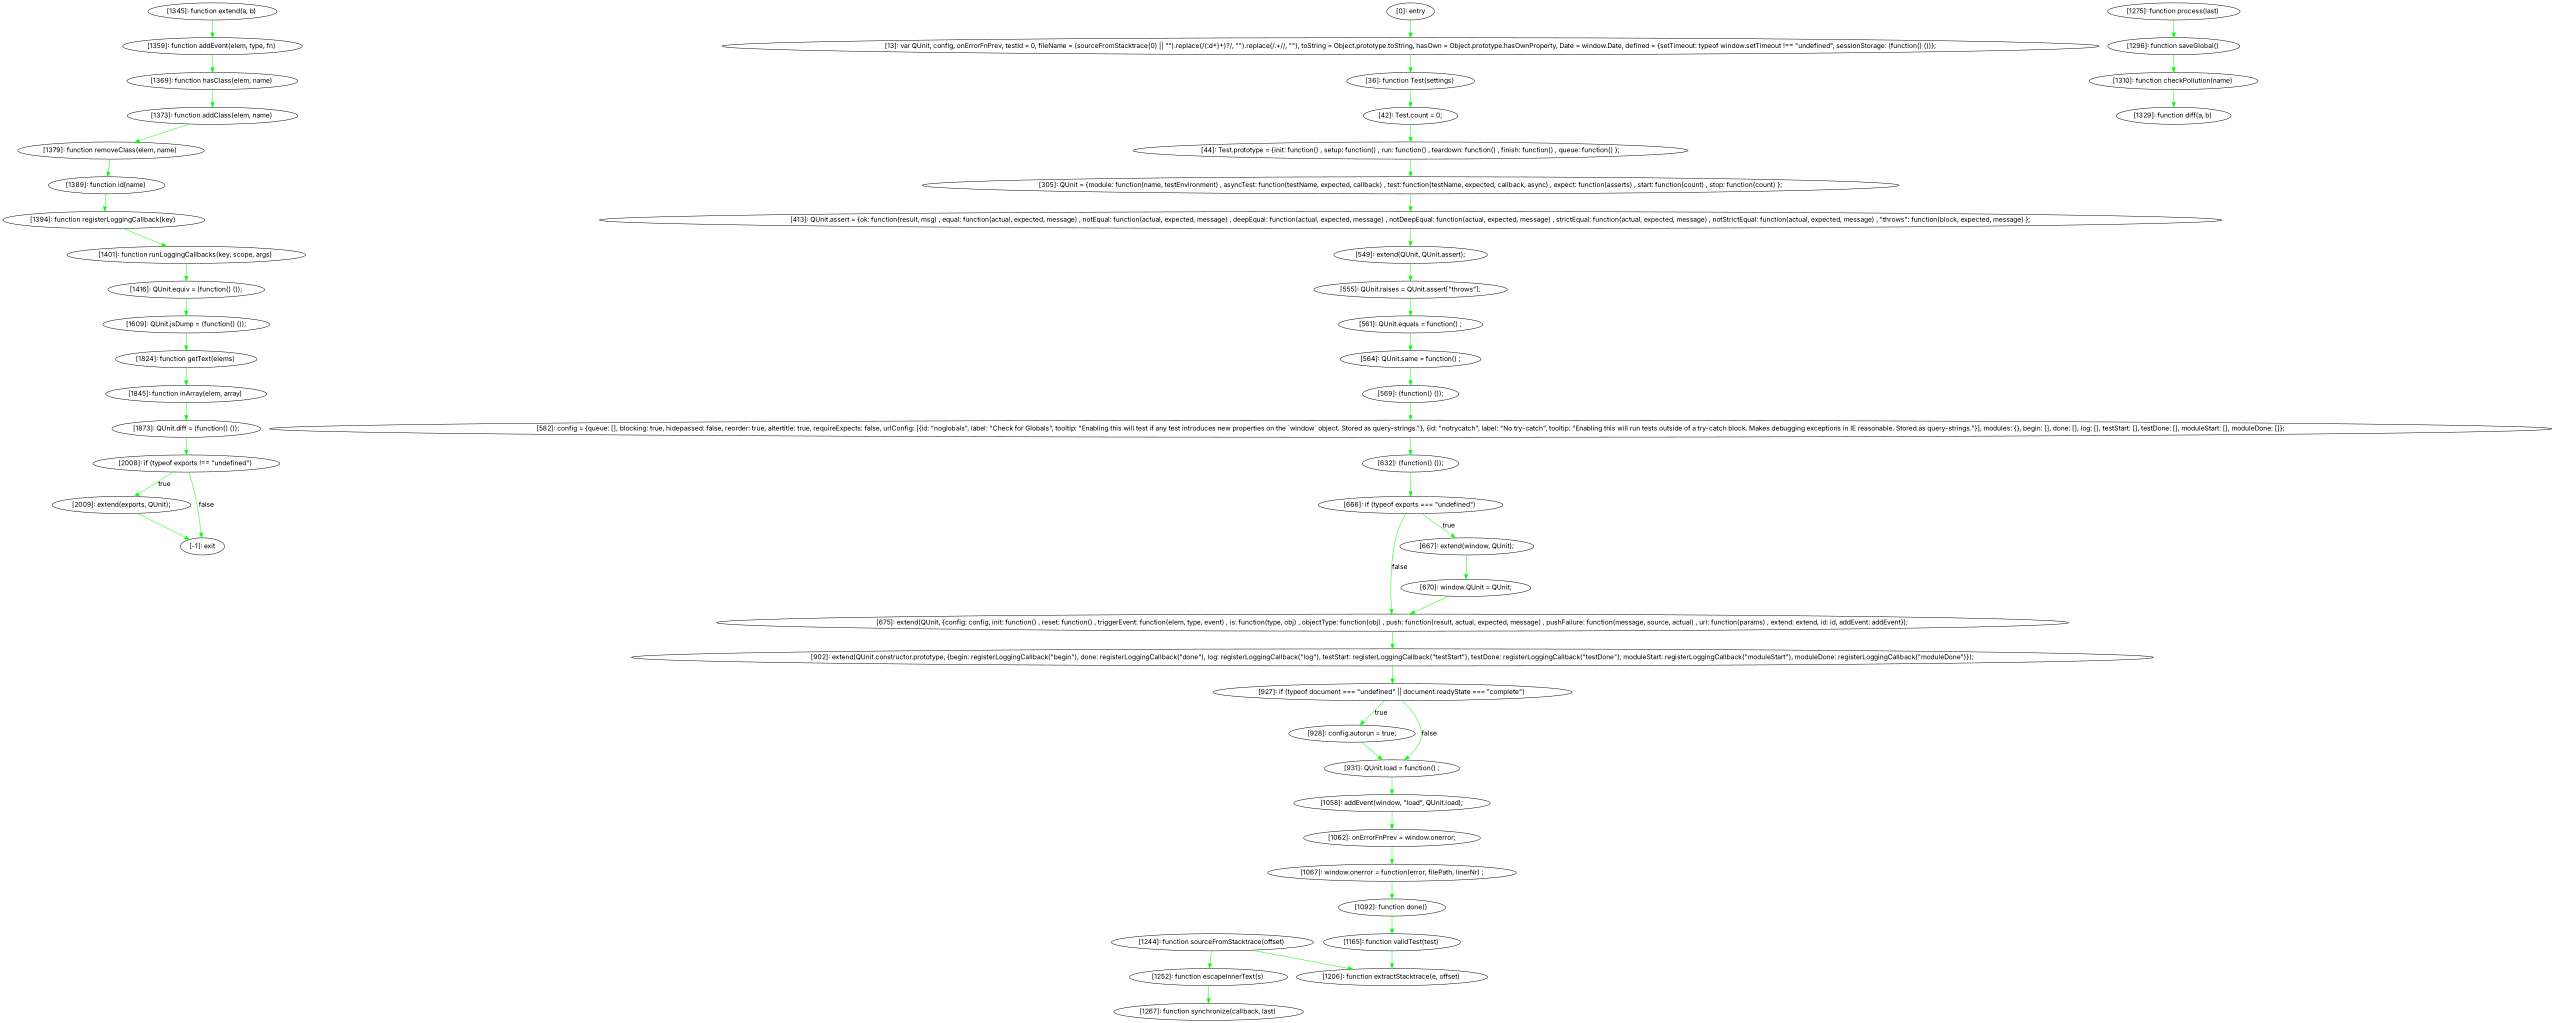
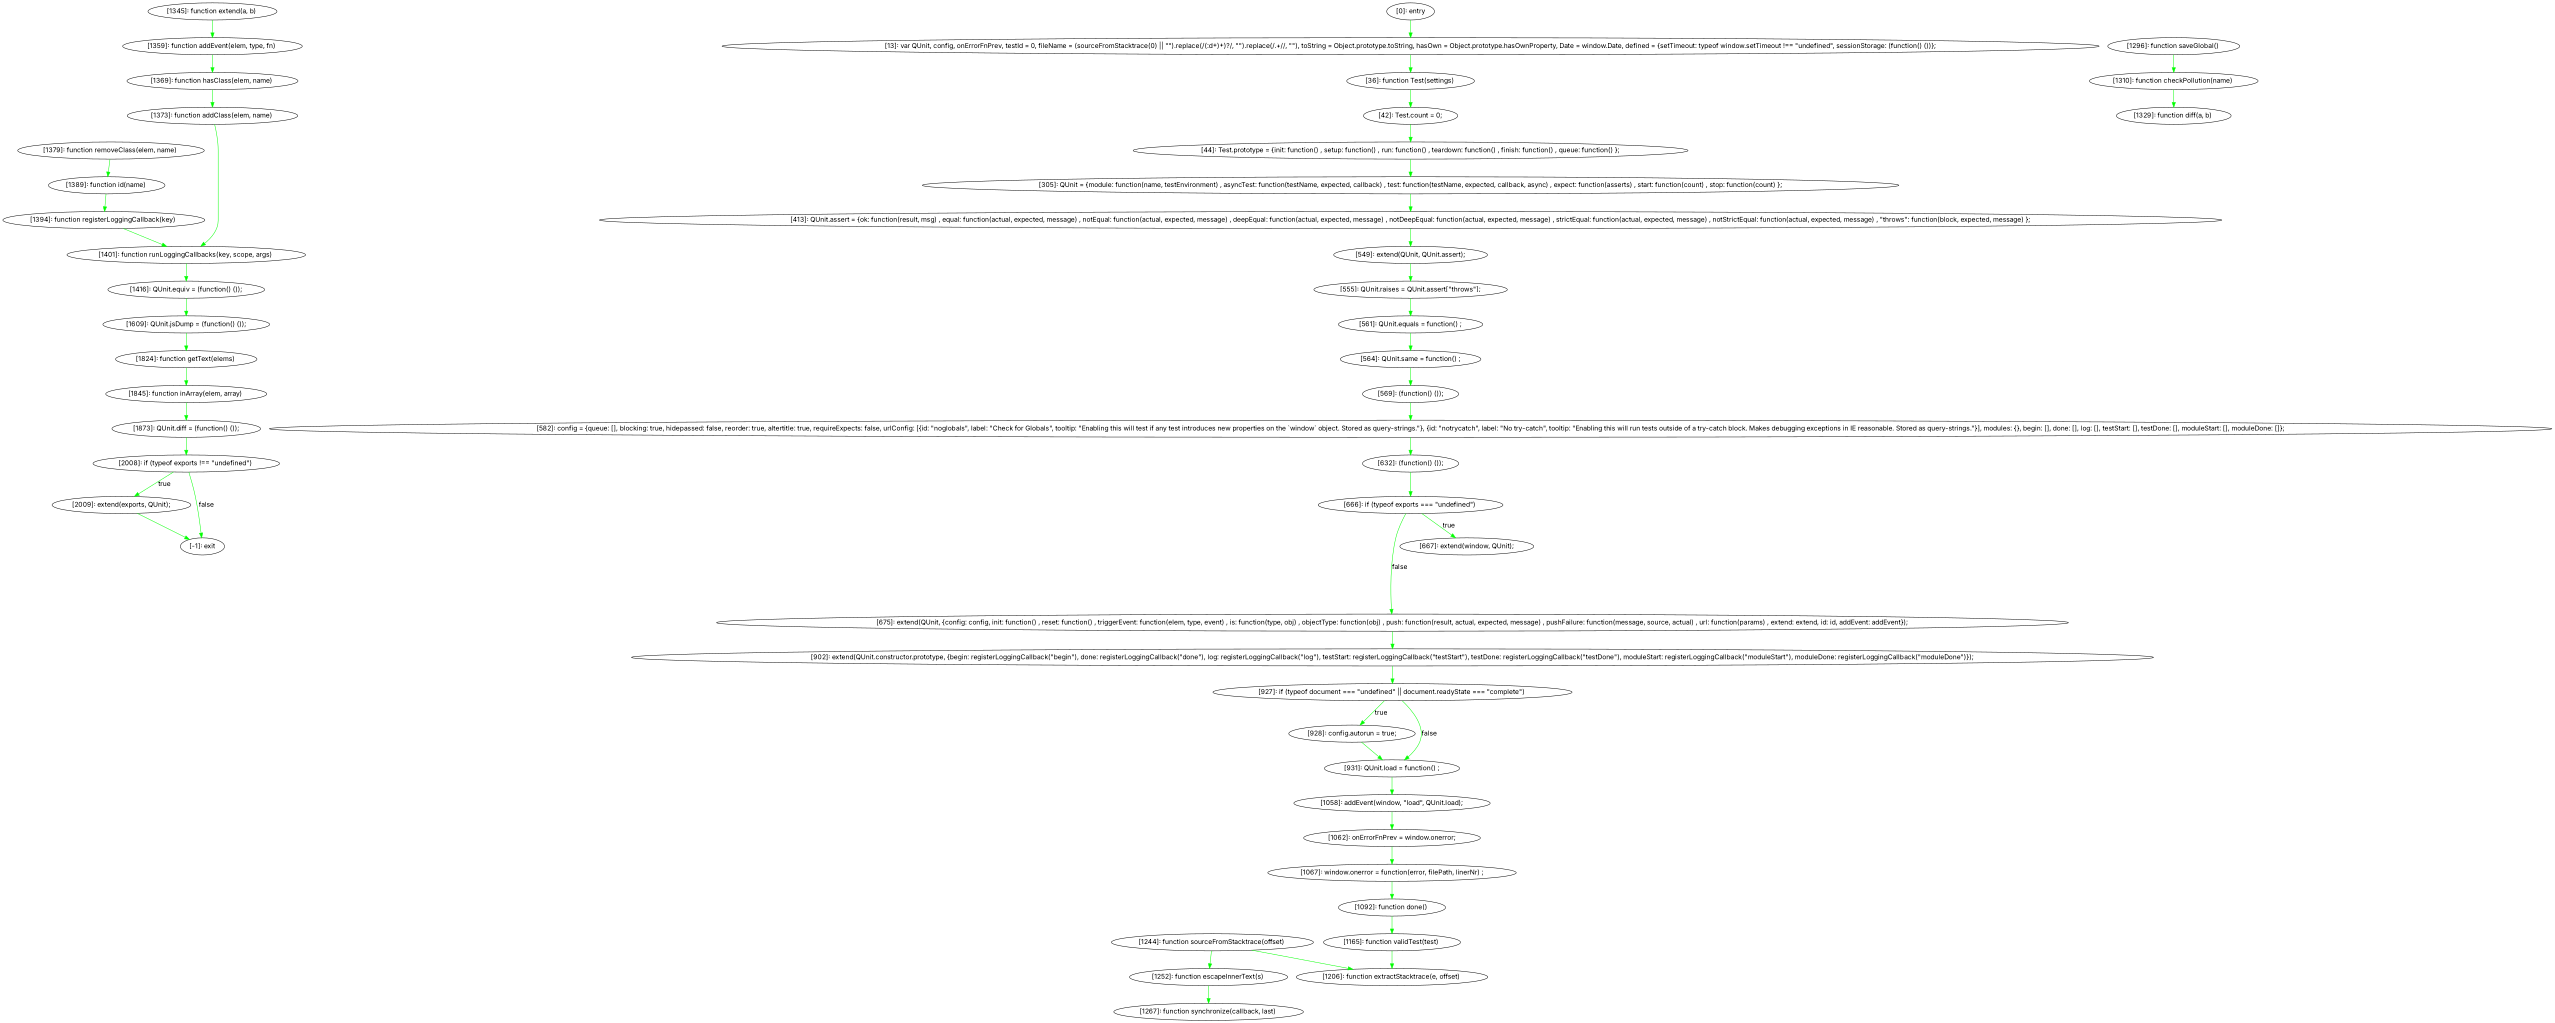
  digraph {
    fontname=Inter
    node [fontname=Inter]
    edge [color=green fontname=Inter]
    n1 [label="[2009]: extend(exports, QUnit);\n"]
    n2 [label="[-1]: exit"]
    n3 [label="[305]: QUnit = {module: function(name, testEnvironment) , asyncTest: function(testName, expected, callback) , test: function(testName, expected, callback, async) , expect: function(asserts) , start: function(count) , stop: function(count) };\n"]
    n4 [label="[413]: QUnit.assert = {ok: function(result, msg) , equal: function(actual, expected, message) , notEqual: function(actual, expected, message) , deepEqual: function(actual, expected, message) , notDeepEqual: function(actual, expected, message) , strictEqual: function(actual, expected, message) , notStrictEqual: function(actual, expected, message) , \"throws\": function(block, expected, message) };\n"]
    n5 [label="[549]: extend(QUnit, QUnit.assert);\n"]
    n6 [label="[928]: config.autorun = true;\n"]
    n7 [label="[931]: QUnit.load = function() ;\n"]
    n8 [label="[1058]: addEvent(window, \"load\", QUnit.load);\n"]
    n9 [label="[1062]: onErrorFnPrev = window.onerror;\n"]
    n10 [label="[1067]: window.onerror = function(error, filePath, linerNr) ;\n"]
    n11 [label="[1092]: function done() \n"]
    n12 [label="[1824]: function getText(elems) \n"]
    n13 [label="[1845]: function inArray(elem, array) \n"]
    n14 [label="[1873]: QUnit.diff = (function() ());\n"]
    n15 [label="[1373]: function addClass(elem, name) \n"]
    n16 [label="[1379]: function removeClass(elem, name) \n"]
    n17 [label="[1389]: function id(name) \n"]
    n18 [label="[902]: extend(QUnit.constructor.prototype, {begin: registerLoggingCallback(\"begin\"), done: registerLoggingCallback(\"done\"), log: registerLoggingCallback(\"log\"), testStart: registerLoggingCallback(\"testStart\"), testDone: registerLoggingCallback(\"testDone\"), moduleStart: registerLoggingCallback(\"moduleStart\"), moduleDone: registerLoggingCallback(\"moduleDone\")});\n"]
    n19 [label="[927]: if (typeof document === \"undefined\" || document.readyState === \"complete\") "]
    n20 [label="[1609]: QUnit.jsDump = (function() ());\n"]
    n21 [label="[1401]: function runLoggingCallbacks(key, scope, args) \n"]
    n22 [label="[1416]: QUnit.equiv = (function() ());\n"]
    n23 [label="[569]: (function() ());\n"]
    n24 [label="[582]: config = {queue: [], blocking: true, hidepassed: false, reorder: true, altertitle: true, requireExpects: false, urlConfig: [{id: \"noglobals\", label: \"Check for Globals\", tooltip: \"Enabling this will test if any test introduces new properties on the `window` object. Stored as query-strings.\"}, {id: \"notrycatch\", label: \"No try-catch\", tooltip: \"Enabling this will run tests outside of a try-catch block. Makes debugging exceptions in IE reasonable. Stored as query-strings.\"}], modules: {}, begin: [], done: [], log: [], testStart: [], testDone: [], moduleStart: [], moduleDone: []};\n"]
    n25 [label="[632]: (function() ());\n"]
    n26 [label="[1252]: function escapeInnerText(s) \n"]
    n27 [label="[1267]: function synchronize(callback, last) \n"]
    n28 [label="[675]: extend(QUnit, {config: config, init: function() , reset: function() , triggerEvent: function(elem, type, event) , is: function(type, obj) , objectType: function(obj) , push: function(result, actual, expected, message) , pushFailure: function(message, source, actual) , url: function(params) , extend: extend, id: id, addEvent: addEvent});\n"]
    n29 [label="[1310]: function checkPollution(name) \n"]
    n30 [label="[1329]: function diff(a, b) \n"]
    n31 [label="[36]: function Test(settings) \n"]
    n32 [label="[42]: Test.count = 0;\n"]
    n33 [label="[44]: Test.prototype = {init: function() , setup: function() , run: function() , teardown: function() , finish: function() , queue: function() };\n"]
    n34 [label="[2008]: if (typeof exports !== \"undefined\") "]
-   n35 [label="[670]: window.QUnit = QUnit;\n"]
    n36 [label="[1244]: function sourceFromStacktrace(offset) \n"]
    n37 [label="[1206]: function extractStacktrace(e, offset) \n"]
    n38 [label="[1394]: function registerLoggingCallback(key) \n"]
    n39 [label="[1165]: function validTest(test) \n"]
    n40 [label="[666]: if (typeof exports === \"undefined\") "]
    n41 [label="[667]: extend(window, QUnit);\n"]
    n42 [label="[1345]: function extend(a, b) \n"]
    n43 [label="[1359]: function addEvent(elem, type, fn) \n"]
-   n44 [label="[1275]: function process(last) \n"]
    n45 [label="[1296]: function saveGlobal() \n"]
    n46 [label="[1369]: function hasClass(elem, name) \n"]
    n47 [label="[555]: QUnit.raises = QUnit.assert[\"throws\"];\n"]
    n48 [label="[564]: QUnit.same = function() ;\n"]
    n49 [label="[13]: var QUnit, config, onErrorFnPrev, testId = 0, fileName = (sourceFromStacktrace(0) || \"\").replace(/(:\d+)+\)?/, \"\").replace(/.+\//, \"\"), toString = Object.prototype.toString, hasOwn = Object.prototype.hasOwnProperty, Date = window.Date, defined = {setTimeout: typeof window.setTimeout !== \"undefined\", sessionStorage: (function() ())};\n"]
    n50 [label="[561]: QUnit.equals = function() ;\n"]
    n51 [label="[0]: entry"]
    n1 -> n2
    n3 -> n4
    n4 -> n5
    n5 -> n47
    n6 -> n7
    n7 -> n8
    n8 -> n9
    n9 -> n10
    n10 -> n11
    n11 -> n39
    n12 -> n13
    n13 -> n14
    n14 -> n34
-   n15 -> n16
+   n15 -> n21
    n16 -> n17
    n17 -> n38
    n18 -> n19
    n19 -> n6 [label=true]
    n19 -> n7 [label=false]
    n20 -> n12
    n21 -> n22
    n22 -> n20
    n23 -> n24
    n24 -> n25
    n25 -> n40
    n26 -> n27
    n28 -> n18
    n29 -> n30
    n31 -> n32
    n32 -> n33
    n33 -> n3
    n34 -> n1 [label=true]
    n34 -> n2 [label=false]
-   n35 -> n28
    n36 -> n26
    n36 -> n37
    n38 -> n21
    n39 -> n37
    n40 -> n28 [label=false]
    n40 -> n41 [label=true]
-   n41 -> n35
    n42 -> n43
    n43 -> n46
-   n44 -> n45
    n45 -> n29
    n46 -> n15
    n47 -> n50
    n48 -> n23
    n49 -> n31
    n50 -> n48
    n51 -> n49
  }
